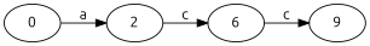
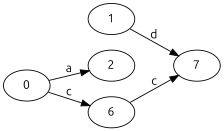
  strict digraph {
    fontname=Ubuntu
    rankdir=LR
    node [fontname=Ubuntu]
    edge [fontname=Ubuntu]
-   9
+   1
+   9 [label=7]
    2
    6
    0
-   2 -> 6 [label=c]
+   1 -> 9 [label=d]
+   0 -> 6 [label=c]
    6 -> 9 [label=c]
    0 -> 2 [label=a]
  }
